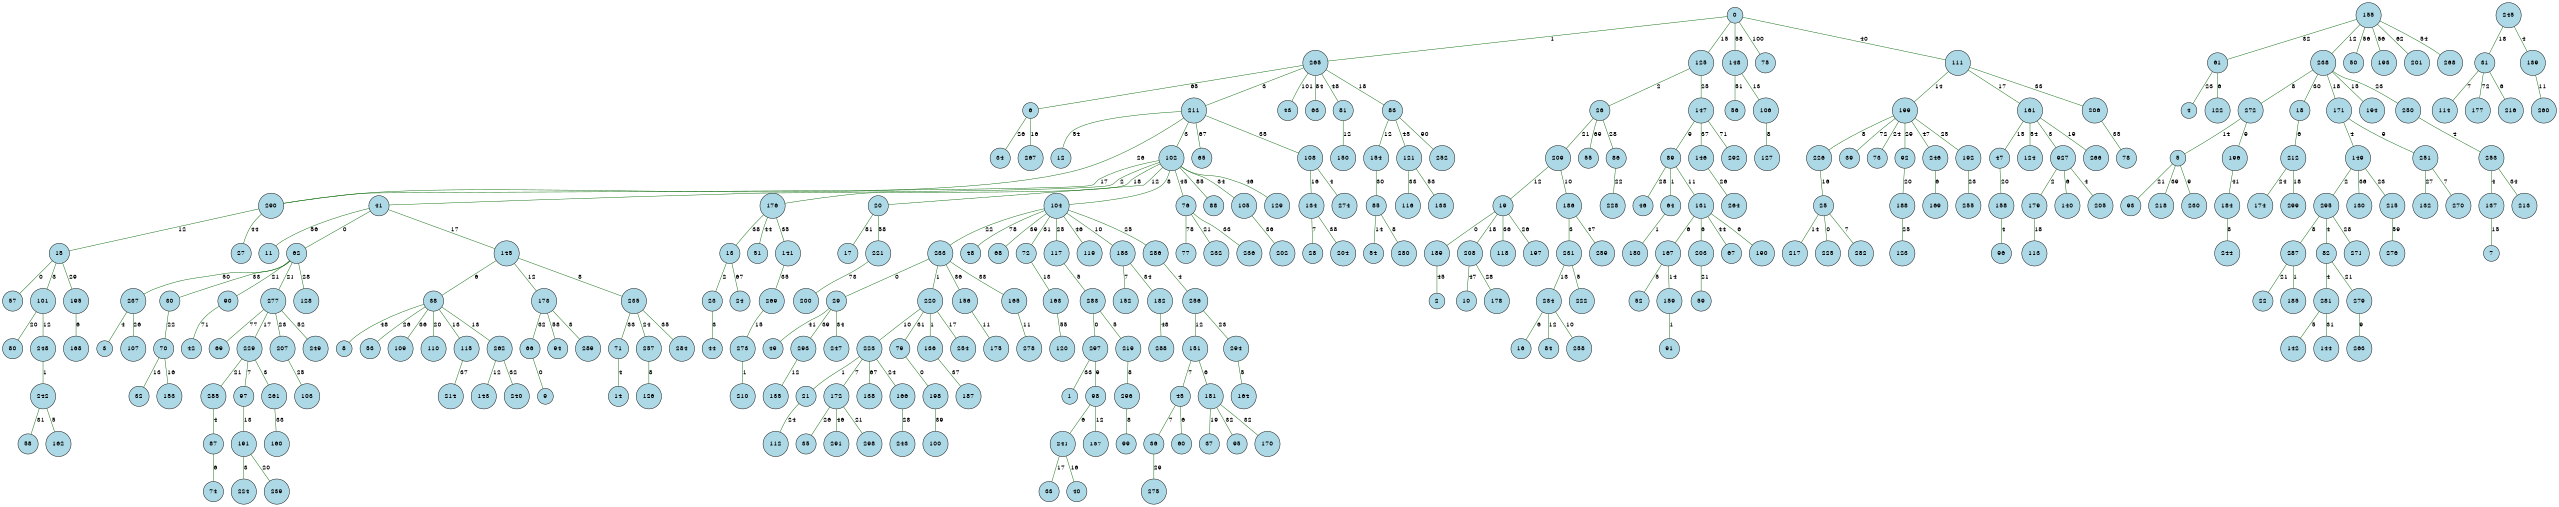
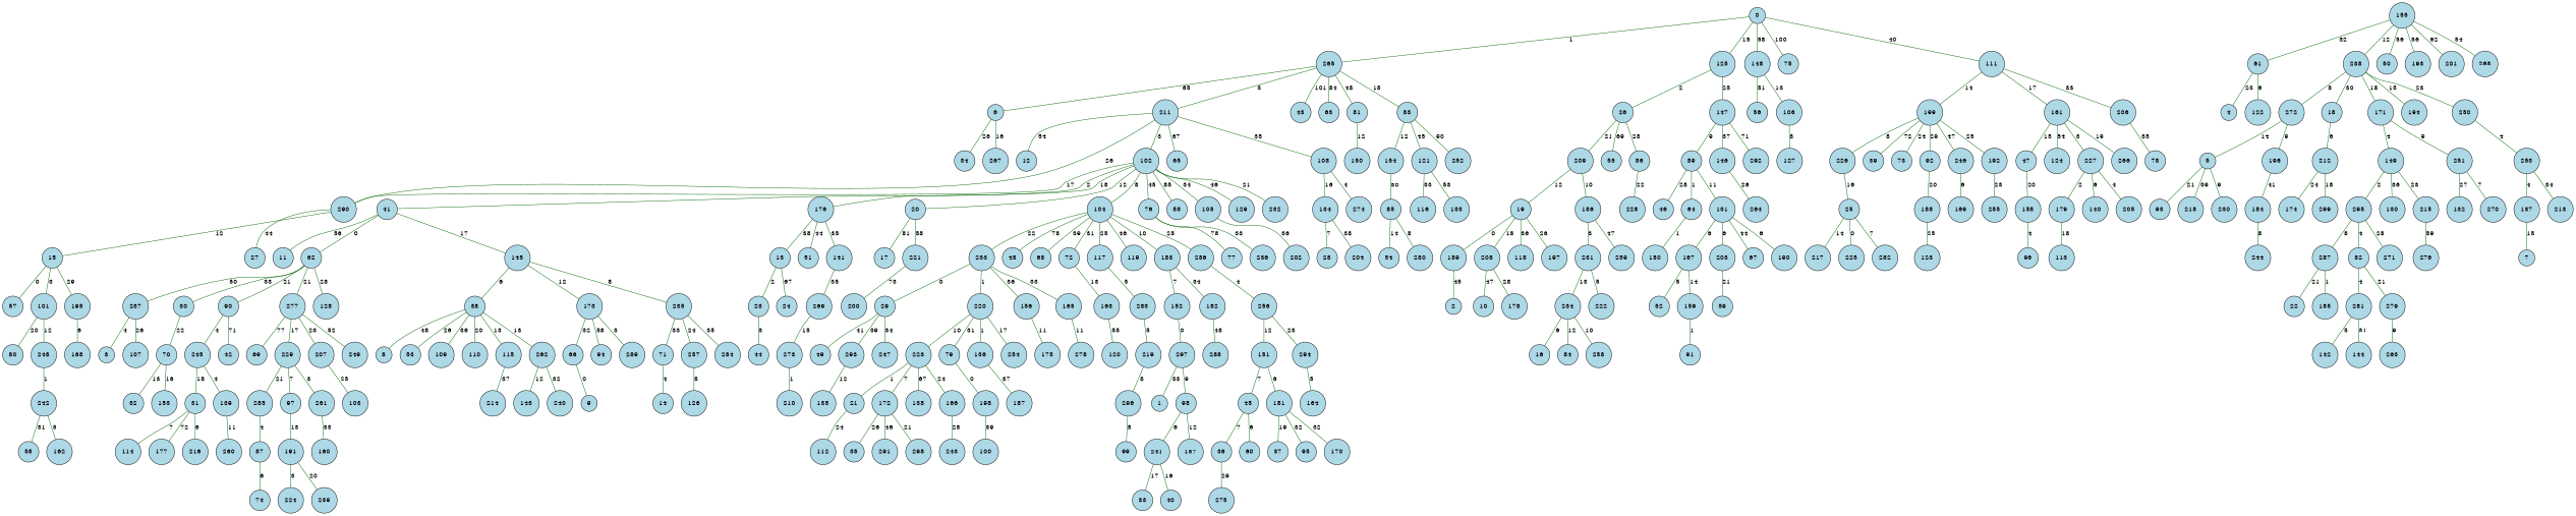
  graph {
    node [fillcolor=lightblue shape=circle style=filled]
    edge [color=darkgreen]
    297
    1
    98
    241
    157
    189
    2
    237
    3
    107
    61
    4
    122
    272
    5
    196
    93
    218
    230
    184
    265
    6
    211
    43
    63
    81
    83
    34
    267
    12
    290
    102
    65
    108
    150
    154
    121
    252
    137
    7
    38
    8
    53
    109
    110
    115
    262
    214
    143
    240
    66
    9
    208
    10
    178
    41
    11
    62
    145
    30
    90
    277
    128
    173
    235
    15
    27
    176
    20
    104
    76
    88
    105
    129
    134
    274
    13
    51
    141
    23
    24
    269
    44
    71
    14
    57
    101
    195
    80
    248
    168
    234
    16
    84
    258
    17
    221
    200
    238
    18
    171
    194
    250
    212
    149
    251
    253
    174
    299
    209
    19
    186
    118
    197
    231
    259
    233
    48
    68
    72
    117
    119
    183
    286
    155
    50
    193
    201
    268
    77
    232
    236
    202
    223
    21
    172
    138
    166
    112
    35
    291
    298
    243
    287
    22
    185
    226
    25
    217
    225
    282
    125
    26
    147
    55
    86
    89
    146
    292
    228
    28
    204
    29
    220
    156
    165
    49
    293
    247
    79
    136
    254
    175
    278
    135
    70
    245
    42
    69
    229
    207
    249
    32
    153
    31
    139
    114
    177
    216
    260
    33
    40
    45
    36
    60
    275
    181
    37
    95
    170
    94
    289
    257
    284
    199
    39
    73
    92
    246
    192
    188
    169
    255
    151
    46
    64
    131
    180
    167
    203
    67
    190
    161
    47
    124
-   227 [label=927]
+   227
    266
    158
    179
    140
    205
    96
    163
    283
    152
    182
    256
    52
    159
    91
    85
    54
    280
    148
    56
    106
    127
    242
    58
    162
    59
    285
    97
    261
    103
    126
    120
    87
    74
    0
    75
    111
    206
    78
    198
    187
    100
    295
    82
    271
    281
    279
    142
    144
    263
    116
    133
    264
    123
    191
    160
    224
    239
    296
    99
    113
    219
    130
    215
    276
    132
    270
    213
    273
    294
    164
    288
    244
    222
    210
    297 -- 1 [label=33]
    297 -- 98 [label=9]
    98 -- 241 [label=6]
    98 -- 157 [label=12]
    241 -- 33 [label=17]
    241 -- 40 [label=16]
    189 -- 2 [label=45]
    237 -- 3 [label=4]
    237 -- 107 [label=26]
    61 -- 4 [label=23]
    61 -- 122 [label=6]
    272 -- 5 [label=14]
    272 -- 196 [label=9]
    5 -- 93 [label=21]
    5 -- 218 [label=39]
    5 -- 230 [label=9]
    196 -- 184 [label=41]
    184 -- 244 [label=8]
    265 -- 6 [label=65]
    265 -- 211 [label=3]
    265 -- 43 [label=101]
    265 -- 63 [label=84]
    265 -- 81 [label=48]
    265 -- 83 [label=18]
    6 -- 34 [label=26]
    6 -- 267 [label=16]
    211 -- 12 [label=54]
    211 -- 290 [label=26]
    211 -- 102 [label=3]
    211 -- 65 [label=67]
    211 -- 108 [label=35]
    81 -- 150 [label=12]
    83 -- 154 [label=12]
    83 -- 121 [label=45]
    83 -- 252 [label=90]
    290 -- 15 [label=12]
    290 -- 27 [label=44]
    102 -- 290 [label=17]
    102 -- 41 [label=2]
    102 -- 176 [label=18]
    102 -- 20 [label=12]
    102 -- 104 [label=8]
    102 -- 76 [label=45]
    102 -- 88 [label=85]
    102 -- 105 [label=34]
    102 -- 129 [label=46]
    108 -- 134 [label=16]
    108 -- 274 [label=4]
    154 -- 85 [label=30]
    121 -- 116 [label=33]
    121 -- 133 [label=53]
    137 -- 7 [label=15]
    38 -- 8 [label=48]
    38 -- 53 [label=26]
    38 -- 109 [label=36]
    38 -- 110 [label=20]
    38 -- 115 [label=13]
    38 -- 262 [label=13]
    115 -- 214 [label=37]
    262 -- 143 [label=12]
    262 -- 240 [label=32]
    66 -- 9 [label=0]
    208 -- 10 [label=47]
    208 -- 178 [label=28]
    41 -- 11 [label=56]
    41 -- 62 [label=0]
    41 -- 145 [label=17]
    62 -- 237 [label=50]
    62 -- 30 [label=33]
    62 -- 90 [label=21]
    62 -- 277 [label=21]
    62 -- 128 [label=28]
    145 -- 38 [label=6]
    145 -- 173 [label=12]
    145 -- 235 [label=8]
    30 -- 70 [label=22]
+   90 -- 245 [label=4]
    90 -- 42 [label=71]
    277 -- 69 [label=77]
    277 -- 229 [label=17]
    277 -- 207 [label=23]
    277 -- 249 [label=52]
    173 -- 66 [label=32]
    173 -- 94 [label=58]
    173 -- 289 [label=3]
    235 -- 71 [label=33]
    235 -- 257 [label=24]
    235 -- 284 [label=35]
    15 -- 57 [label=0]
    15 -- 101 [label=3]
    15 -- 195 [label=29]
    176 -- 13 [label=38]
    176 -- 51 [label=44]
    176 -- 141 [label=35]
    20 -- 17 [label=81]
    20 -- 221 [label=58]
    104 -- 233 [label=22]
    104 -- 48 [label=78]
    104 -- 68 [label=39]
    104 -- 72 [label=31]
    104 -- 117 [label=25]
    104 -- 119 [label=46]
    104 -- 183 [label=10]
    104 -- 286 [label=25]
    76 -- 77 [label=78]
-   76 -- 232 [label=21]
+   102 -- 232 [label=21]
    76 -- 236 [label=33]
    105 -- 202 [label=36]
    134 -- 28 [label=7]
    134 -- 204 [label=38]
    13 -- 23 [label=2]
    13 -- 24 [label=67]
    141 -- 269 [label=35]
    23 -- 44 [label=3]
    269 -- 273 [label=15]
    71 -- 14 [label=4]
    101 -- 80 [label=20]
    101 -- 248 [label=12]
    195 -- 168 [label=6]
    248 -- 242 [label=1]
    234 -- 16 [label=6]
    234 -- 84 [label=12]
    234 -- 258 [label=10]
    221 -- 200 [label=73]
    238 -- 272 [label=8]
    238 -- 18 [label=30]
    238 -- 171 [label=18]
    238 -- 194 [label=15]
    238 -- 250 [label=23]
    18 -- 212 [label=6]
    171 -- 149 [label=4]
    171 -- 251 [label=9]
    250 -- 253 [label=4]
    212 -- 174 [label=24]
    212 -- 299 [label=18]
    149 -- 295 [label=2]
    149 -- 130 [label=36]
    149 -- 215 [label=23]
    251 -- 132 [label=27]
    251 -- 270 [label=7]
    253 -- 137 [label=4]
    253 -- 213 [label=34]
    209 -- 19 [label=12]
    209 -- 186 [label=10]
    19 -- 189 [label=0]
    19 -- 208 [label=18]
    19 -- 118 [label=36]
    19 -- 197 [label=26]
    186 -- 231 [label=3]
    186 -- 259 [label=47]
    231 -- 234 [label=13]
    231 -- 222 [label=5]
    233 -- 29 [label=0]
    233 -- 220 [label=1]
    233 -- 156 [label=36]
    233 -- 165 [label=33]
    72 -- 163 [label=13]
    117 -- 283 [label=5]
    183 -- 152 [label=7]
    183 -- 182 [label=34]
    286 -- 256 [label=4]
    155 -- 61 [label=32]
    155 -- 238 [label=12]
    155 -- 50 [label=56]
    155 -- 193 [label=56]
    155 -- 201 [label=62]
    155 -- 268 [label=54]
    223 -- 21 [label=1]
    223 -- 172 [label=7]
    223 -- 138 [label=67]
    223 -- 166 [label=24]
    21 -- 112 [label=24]
    172 -- 35 [label=26]
    172 -- 291 [label=46]
    172 -- 298 [label=21]
    166 -- 243 [label=28]
    287 -- 22 [label=21]
    287 -- 185 [label=1]
    226 -- 25 [label=16]
    25 -- 217 [label=14]
    25 -- 225 [label=0]
    25 -- 282 [label=7]
    125 -- 26 [label=2]
    125 -- 147 [label=25]
    26 -- 209 [label=21]
    26 -- 55 [label=69]
    26 -- 86 [label=28]
    147 -- 89 [label=9]
    147 -- 146 [label=37]
    147 -- 292 [label=71]
    86 -- 228 [label=22]
    89 -- 46 [label=28]
    89 -- 64 [label=1]
    89 -- 131 [label=11]
    146 -- 264 [label=26]
    29 -- 49 [label=41]
    29 -- 293 [label=39]
    29 -- 247 [label=34]
    220 -- 223 [label=10]
    220 -- 79 [label=31]
    220 -- 136 [label=1]
    220 -- 254 [label=17]
    156 -- 175 [label=11]
    165 -- 278 [label=11]
    293 -- 135 [label=12]
    79 -- 198 [label=0]
    136 -- 187 [label=37]
    70 -- 32 [label=13]
    70 -- 153 [label=16]
    245 -- 31 [label=18]
    245 -- 139 [label=4]
    229 -- 285 [label=21]
    229 -- 97 [label=7]
    229 -- 261 [label=3]
    207 -- 103 [label=25]
    31 -- 114 [label=7]
    31 -- 177 [label=72]
    31 -- 216 [label=6]
    139 -- 260 [label=11]
    45 -- 36 [label=7]
    45 -- 60 [label=6]
    36 -- 275 [label=29]
    181 -- 37 [label=19]
    181 -- 95 [label=32]
    181 -- 170 [label=32]
    257 -- 126 [label=8]
    199 -- 226 [label=8]
    199 -- 39 [label=72]
    199 -- 73 [label=24]
    199 -- 92 [label=29]
    199 -- 246 [label=47]
    199 -- 192 [label=25]
    92 -- 188 [label=20]
    246 -- 169 [label=6]
    192 -- 255 [label=23]
    188 -- 123 [label=25]
    151 -- 45 [label=7]
    151 -- 181 [label=6]
    64 -- 180 [label=1]
    131 -- 167 [label=6]
    131 -- 203 [label=6]
    131 -- 67 [label=44]
    131 -- 190 [label=6]
    167 -- 52 [label=5]
    167 -- 159 [label=14]
    203 -- 59 [label=21]
    161 -- 47 [label=15]
    161 -- 124 [label=54]
    161 -- 227 [label=3]
    161 -- 266 [label=19]
    47 -- 158 [label=20]
    227 -- 179 [label=2]
    227 -- 140 [label=6]
    227 -- 205 [label=4]
    158 -- 96 [label=4]
    179 -- 113 [label=18]
    163 -- 120 [label=55]
-   283 -- 297 [label=0]
+   152 -- 297 [label=0]
    283 -- 219 [label=5]
    182 -- 288 [label=48]
    256 -- 151 [label=12]
    256 -- 294 [label=23]
    159 -- 91 [label=1]
    85 -- 54 [label=14]
    85 -- 280 [label=8]
    148 -- 56 [label=51]
    148 -- 106 [label=13]
    106 -- 127 [label=8]
    242 -- 58 [label=31]
    242 -- 162 [label=5]
    285 -- 87 [label=4]
    97 -- 191 [label=13]
    261 -- 160 [label=33]
    87 -- 74 [label=6]
    0 -- 265 [label=1]
    0 -- 125 [label=15]
    0 -- 148 [label=58]
    0 -- 75 [label=100]
    0 -- 111 [label=40]
    111 -- 199 [label=14]
    111 -- 161 [label=17]
    111 -- 206 [label=33]
    206 -- 78 [label=35]
    198 -- 100 [label=39]
    295 -- 287 [label=8]
    295 -- 82 [label=4]
    295 -- 271 [label=28]
    82 -- 281 [label=4]
    82 -- 279 [label=21]
    281 -- 142 [label=5]
    281 -- 144 [label=31]
    279 -- 263 [label=9]
    191 -- 224 [label=3]
    191 -- 239 [label=20]
    296 -- 99 [label=8]
    219 -- 296 [label=8]
    215 -- 276 [label=59]
    273 -- 210 [label=1]
    294 -- 164 [label=5]
  }
